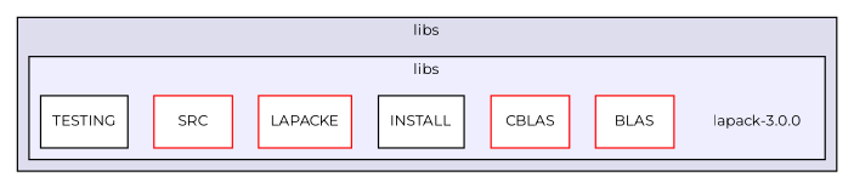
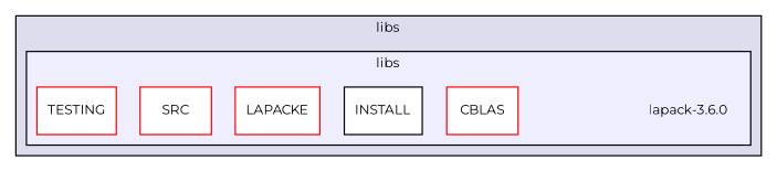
  digraph {
    compound=true
    fontname=Montserrat
    node [fontname=Montserrat fontsize=10 shape=box color=red fillcolor=white style=filled]
-   n1 [label="lapack-3.0.0" shape=plaintext color="" fillcolor="" style=""]
-   n2 [label=BLAS]
+   n1 [label="lapack-3.6.0" shape=plaintext color="" fillcolor="" style=""]
    n3 [label=CBLAS]
    n4 [color=black label=INSTALL]
    n5 [label=LAPACKE]
    n6 [label=SRC]
-   n7 [color=black label=TESTING]
+   n7 [label=TESTING]
    subgraph cluster_1 {
      bgcolor="#ddddee"
      fontsize=10
      label=libs
      pencolor=black
      subgraph cluster_2 {
        bgcolor="#eeeeff"
        fontsize=10
        pencolor=black
        n1
-       n2
        n3
        n4
        n5
        n6
        n7
      }
    }
  }
